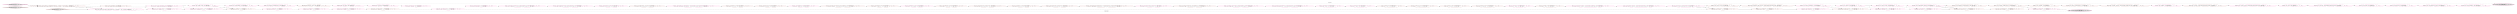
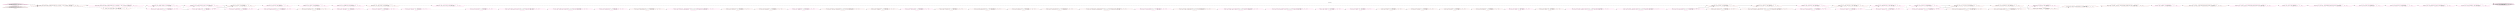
  digraph {
    fontname="JetBrains Mono"
    rankdir=LR
    node [color=deeppink fillcolor=white fontname="JetBrains Mono" shape=ellipse style=filled]
    edge [fontname="JetBrains Mono" style=solid]
    n1 [color=brown label="filters.put(\"delimited_payload\",null)@@@17@@@['1', '1', '0']"]
    n2 [label="filters.put(\"dictionary_decompounder\",requiresAnalysisSettings(null))@@@18@@@['1', '1', '0']"]
    n3 [color=brown label="filters.put(\"dutch_stem\",null)@@@19@@@['1', '1', '0']"]
    n4 [color=brown label="filters.put(\"french_stem\",null)@@@39@@@['1', '1', '0']"]
    n5 [color=brown label="filters.put(\"german_normalization\",null)@@@40@@@['1', '1', '0']"]
    n6 [color=brown label="filters.put(\"german_stem\",null)@@@41@@@['1', '1', '0']"]
    n7 [label="filters.put(\"decimal_digit\",null)@@@16@@@['1', '1', '0']"]
    n8 [label="filters.put(\"synonym_graph\",requiresAnalysisSettings(null))@@@86@@@['1', '1', '0']"]
    n9 [label="filters.put(\"trim\",null)@@@87@@@['1', '1', '0']"]
    n10 [label="filters.put(\"truncate\",requiresAnalysisSettings(null))@@@88@@@['1', '1', '0']"]
    n11 [label="filters.put(\"remove_duplicates\",null)@@@75@@@['1', '1', '0']"]
    n12 [color=brown label="tokenizers.put(\"path_hierarchy\",null)@@@33@@@['0', '0', '1']"]
    n13 [label="filters.put(\"reverse\",null)@@@76@@@['1', '1', '0']"]
    n14 [label="tokenizers.put(\"PathHierarchy\",null)@@@34@@@['0', '0', '1']"]
    n15 [label="filters.put(\"russian_stem\",null)@@@77@@@['1', '1', '0']"]
    n16 [label="filters.put(\"kstem\",null)@@@48@@@['1', '1', '0']"]
    n17 [label="filters.put(\"length\",null)@@@49@@@['1', '1', '0']"]
    n18 [color=brown label="filters.put(\"limit\",null)@@@50@@@['1', '1', '0']"]
    n19 [color=brown label="tokenizers.put(\"uax_url_email\",null)@@@36@@@['0', '0', '1']"]
    n20 [color=brown label="tokenizers.put(\"whitespace\",null)@@@37@@@['0', '0', '1']"]
    n21 [label="tokenizers.put(\"keyword\",null)@@@38@@@['0', '0', '1']"]
    n22 [label="filters.put(\"bengali_normalization\",null)@@@8@@@['1', '1', '0']"]
    n23 [color=brown label="filters.put(\"brazilian_stem\",null)@@@9@@@['1', '1', '0']"]
    n24 [label="filters.put(\"cjk_bigram\",null)@@@10@@@['1', '1', '0']"]
    n25 [color=brown label="filters.put(\"stemmer_override\",requiresAnalysisSettings(null))@@@83@@@['1', '1', '0']"]
    n26 [label="filters.put(\"stemmer\",null)@@@84@@@['1', '1', '0']"]
    n27 [color=brown label="filters.put(\"synonym\",requiresAnalysisSettings(null))@@@85@@@['1', '1', '0']"]
    n28 [label="tokenizers.put(\"ngram\",null)@@@17@@@['0', '0', '1']"]
    n29 [label="tokenizers.put(\"edgeNGram\",null)@@@18@@@['0', '0', '1']"]
    n30 [color=brown label="tokenizers.put(\"edge_ngram\",null)@@@28@@@['0', '0', '1']"]
-   n31 [fillcolor=lightgray label="return tokenizers@@@39@@@['0', '0', '1']"]
    n32 [label="filters.put(\"cjk_width\",null)@@@11@@@['1', '1', '0']"]
    n33 [label="filters.put(\"keep_types\",requiresAnalysisSettings(null))@@@46@@@['1', '1', '0']"]
    n34 [label="filters.put(\"keyword_marker\",requiresAnalysisSettings(null))@@@47@@@['1', '1', '0']"]
    n35 [label="filters.put(\"ngram\",null)@@@54@@@['1', '1', '0']"]
    n36 [color=brown label="filters.put(\"nGram\",null)@@@55@@@['1', '1', '0']"]
    n37 [label="filters.put(\"pattern_capture\",requiresAnalysisSettings(null))@@@70@@@['1', '1', '0']"]
    n38 [label="filters.put(\"classic\",null)@@@12@@@['1', '1', '0']"]
    n39 [label="filters.put(\"czech_stem\",null)@@@13@@@['1', '1', '0']"]
    n40 [label="filters.put(\"scandinavian_folding\",null)@@@78@@@['1', '1', '0']"]
    n41 [label="tokenizers.put(\"pattern\",null)@@@35@@@['0', '0', '1']"]
    n42 [color=brown label="filters.put(\"scandinavian_normalization\",null)@@@79@@@['1', '1', '0']"]
    n43 [label="filters.put(\"pattern_replace\",requiresAnalysisSettings(null))@@@71@@@['1', '1', '0']"]
-   n44 [color=brown fillcolor=lightgray label="getTokenizers['0', '0', '1']" shape=diamond]
    n45 [label="Map<String,AnalysisProvider<TokenizerFactory>> tokenizers = new TreeMap<>()@@@3@@@['0', '0', '1']"]
    n46 [label="tokenizers.put(\"simple_pattern\",null)@@@4@@@['0', '0', '1']"]
    n47 [color=brown label="filters.put(\"hindi_normalization\",null)@@@42@@@['1', '1', '0']"]
    n48 [color=brown label="filters.put(\"hyphenation_decompounder\",requiresAnalysisSettings(null))@@@43@@@['1', '1', '0']"]
    n49 [label="filters.put(\"arabic_normalization\",null)@@@5@@@['1', '1', '0']"]
    n50 [label="tokenizers.put(\"simple_pattern_split\",null)@@@5@@@['0', '0', '1']"]
    n51 [label="filters.put(\"arabic_stem\",null)@@@6@@@['1', '1', '0']"]
    n52 [color=brown label="tokenizers.put(\"thai\",null)@@@6@@@['0', '0', '1']"]
    n53 [label="filters.put(\"asciifolding\",null)@@@7@@@['1', '1', '0']"]
    n54 [color=brown label="filters.put(\"sorani_normalization\",null)@@@82@@@['1', '1', '0']"]
    n55 [color=brown label="filters.put(\"lowercase\",null)@@@51@@@['1', '1', '0']"]
    n56 [color=brown label="filters.put(\"min_hash\",null)@@@52@@@['1', '1', '0']"]
    n57 [fillcolor=lightgray label="return filters@@@93@@@['1', '1', '0']"]
    n58 [color=brown label="filters.put(\"serbian_normalization\",null)@@@80@@@['1', '1', '0']"]
    n59 [color=brown label="filters.put(\"snowball\",null)@@@81@@@['1', '1', '0']"]
    n60 [label="tokenizers.put(\"char_group\",null)@@@29@@@['0', '0', '1']"]
    n61 [color=brown label="tokenizers.put(\"classic\",null)@@@30@@@['0', '0', '1']"]
    n62 [color=brown label="tokenizers.put(\"letter\",null)@@@31@@@['0', '0', '1']"]
    n63 [label="filters.put(\"persian_normalization\",null)@@@72@@@['1', '1', '0']"]
    n64 [color=brown label="filters.put(\"porter_stem\",null)@@@73@@@['1', '1', '0']"]
    n65 [color=brown label="filters.put(\"predicate_token_filter\",requiresAnalysisSettings(null))@@@74@@@['1', '1', '0']"]
    n66 [color=brown label="filters.put(\"keep\",requiresAnalysisSettings(null))@@@45@@@['1', '1', '0']"]
    n67 [label="filters.put(\"indic_normalization\",null)@@@44@@@['1', '1', '0']"]
    n68 [label="filters.put(\"common_grams\",requiresAnalysisSettings(null))@@@14@@@['1', '1', '0']"]
    n69 [label="tokenizers.put(\"nGram\",null)@@@7@@@['0', '0', '1']"]
    n70 [label="tokenizers.put(\"lowercase\",null)@@@32@@@['0', '0', '1']"]
    n71 [label="filters.put(\"edgeNGram\",null)@@@21@@@['1', '1', '0']"]
    n72 [color=brown label="filters.put(\"elision\",requiresAnalysisSettings(null))@@@36@@@['1', '1', '0']"]
    n73 [color=brown label="filters.put(\"fingerprint\",null)@@@37@@@['1', '1', '0']"]
    n74 [label="filters.put(\"unique\",null)@@@89@@@['1', '1', '0']"]
    n75 [label="filters.put(\"uppercase\",null)@@@90@@@['1', '1', '0']"]
    n76 [label="filters.put(\"word_delimiter_graph\",null)@@@91@@@['1', '1', '0']"]
    n77 [label="filters.put(\"flatten_graph\",null)@@@38@@@['1', '1', '0']"]
    n78 [color=brown label="filters.put(\"edge_ngram\",null)@@@20@@@['1', '1', '0']"]
    n79 [label="filters.put(\"condition\",requiresAnalysisSettings(null))@@@15@@@['1', '1', '0']"]
    n80 [fillcolor=lightgray label="getTokenFilters['1', '0', '0']" shape=diamond]
    n81 [color=brown label="Map<String,AnalysisProvider<TokenFilterFactory>> filters = new TreeMap<>()@@@3@@@['1', '1', '0']"]
    n82 [color=brown label="filters.put(\"apostrophe\",null)@@@4@@@['1', '1', '0']"]
    n83 [label="filters.put(\"word_delimiter\",null)@@@92@@@['1', '1', '0']"]
    n84 [color=brown label="filters.put(\"multiplexer\",null)@@@53@@@['1', '1', '0']"]
    n85 [color=brown fillcolor=lightgray label="getTokenFilters['0', '1', '0']" shape=diamond]
    n1 -> n2 [style=dashed]
    n2 -> n3 [style=dashed]
    n3 -> n78 [style=dashed]
    n4 -> n5 [style=dotted]
    n5 -> n6
    n6 -> n47
    n7 -> n1 [style=dotted]
    n8 -> n9 [style=dotted]
    n9 -> n10
    n10 -> n74
    n11 -> n12 [label=0 style=dashed]
    n11 -> n13 [style=dotted]
    n12 -> n14 [style=dashed]
    n13 -> n14 [label=0 style=dotted]
    n13 -> n15
    n14 -> n41 [style=dotted]
    n15 -> n40 [style=dotted]
    n15 -> n41 [label=0 style=dotted]
    n16 -> n17
    n17 -> n18 [style=dashed]
    n18 -> n55
    n19 -> n20 [style=dashed]
    n20 -> n21 [style=dotted]
-   n21 -> n31
    n22 -> n23
    n23 -> n24 [style=dotted]
    n24 -> n32 [style=dashed]
    n25 -> n26 [style=dashed]
    n26 -> n27 [style=dotted]
    n27 -> n8
    n28 -> n29 [style=dashed]
    n29 -> n30 [style=dashed]
    n30 -> n60 [style=dashed]
    n32 -> n38 [style=dotted]
    n33 -> n34 [style=dashed]
    n34 -> n16 [style=dotted]
    n35 -> n36
    n36 -> n37
    n37 -> n43 [style=dashed]
    n38 -> n39 [style=dotted]
    n39 -> n68 [style=dotted]
    n40 -> n19 [label=0]
    n40 -> n42
    n41 -> n19
    n42 -> n58 [style=dotted]
    n43 -> n63 [style=dotted]
-   n44 -> n45
-   n45 -> n31 [label=tokenizers style=dotted]
    n45 -> n46 [style=dotted]
    n46 -> n50
    n47 -> n48
    n48 -> n67
    n49 -> n50 [label=0 style=dotted]
    n49 -> n51
    n50 -> n52
    n51 -> n52 [label=0]
    n51 -> n53 [style=dotted]
    n52 -> n69 [style=dashed]
    n53 -> n22
    n54 -> n25 [style=dotted]
    n55 -> n56 [style=dashed]
    n56 -> n84 [style=dotted]
    n58 -> n21 [label=0 style=dashed]
    n58 -> n59
    n59 -> n54 [style=dashed]
    n60 -> n61 [style=dashed]
    n61 -> n62
    n62 -> n70
    n63 -> n61 [label=0]
    n63 -> n64 [style=dashed]
    n64 -> n62 [label=0 style=dotted]
    n64 -> n65 [style=dashed]
    n65 -> n11
    n66 -> n33 [style=dashed]
    n67 -> n66 [style=dashed]
    n68 -> n79 [style=dotted]
    n69 -> n28 [style=dashed]
    n70 -> n12 [style=dashed]
    n71 -> n72
    n72 -> n73 [style=dotted]
    n73 -> n77
    n74 -> n75
    n75 -> n76 [style=dotted]
    n76 -> n83 [style=dashed]
    n77 -> n4
    n78 -> n71 [style=dashed]
    n79 -> n7 [style=dashed]
    n80 -> n81
    n81 -> n45 [label=0]
    n81 -> n57 [label=filters style=dotted]
    n81 -> n82 [style=dashed]
    n82 -> n46 [label=0 style=dotted]
    n82 -> n49 [style=dotted]
    n83 -> n57 [style=dotted]
    n84 -> n35
    n85 -> n81 [style=dashed]
  }
